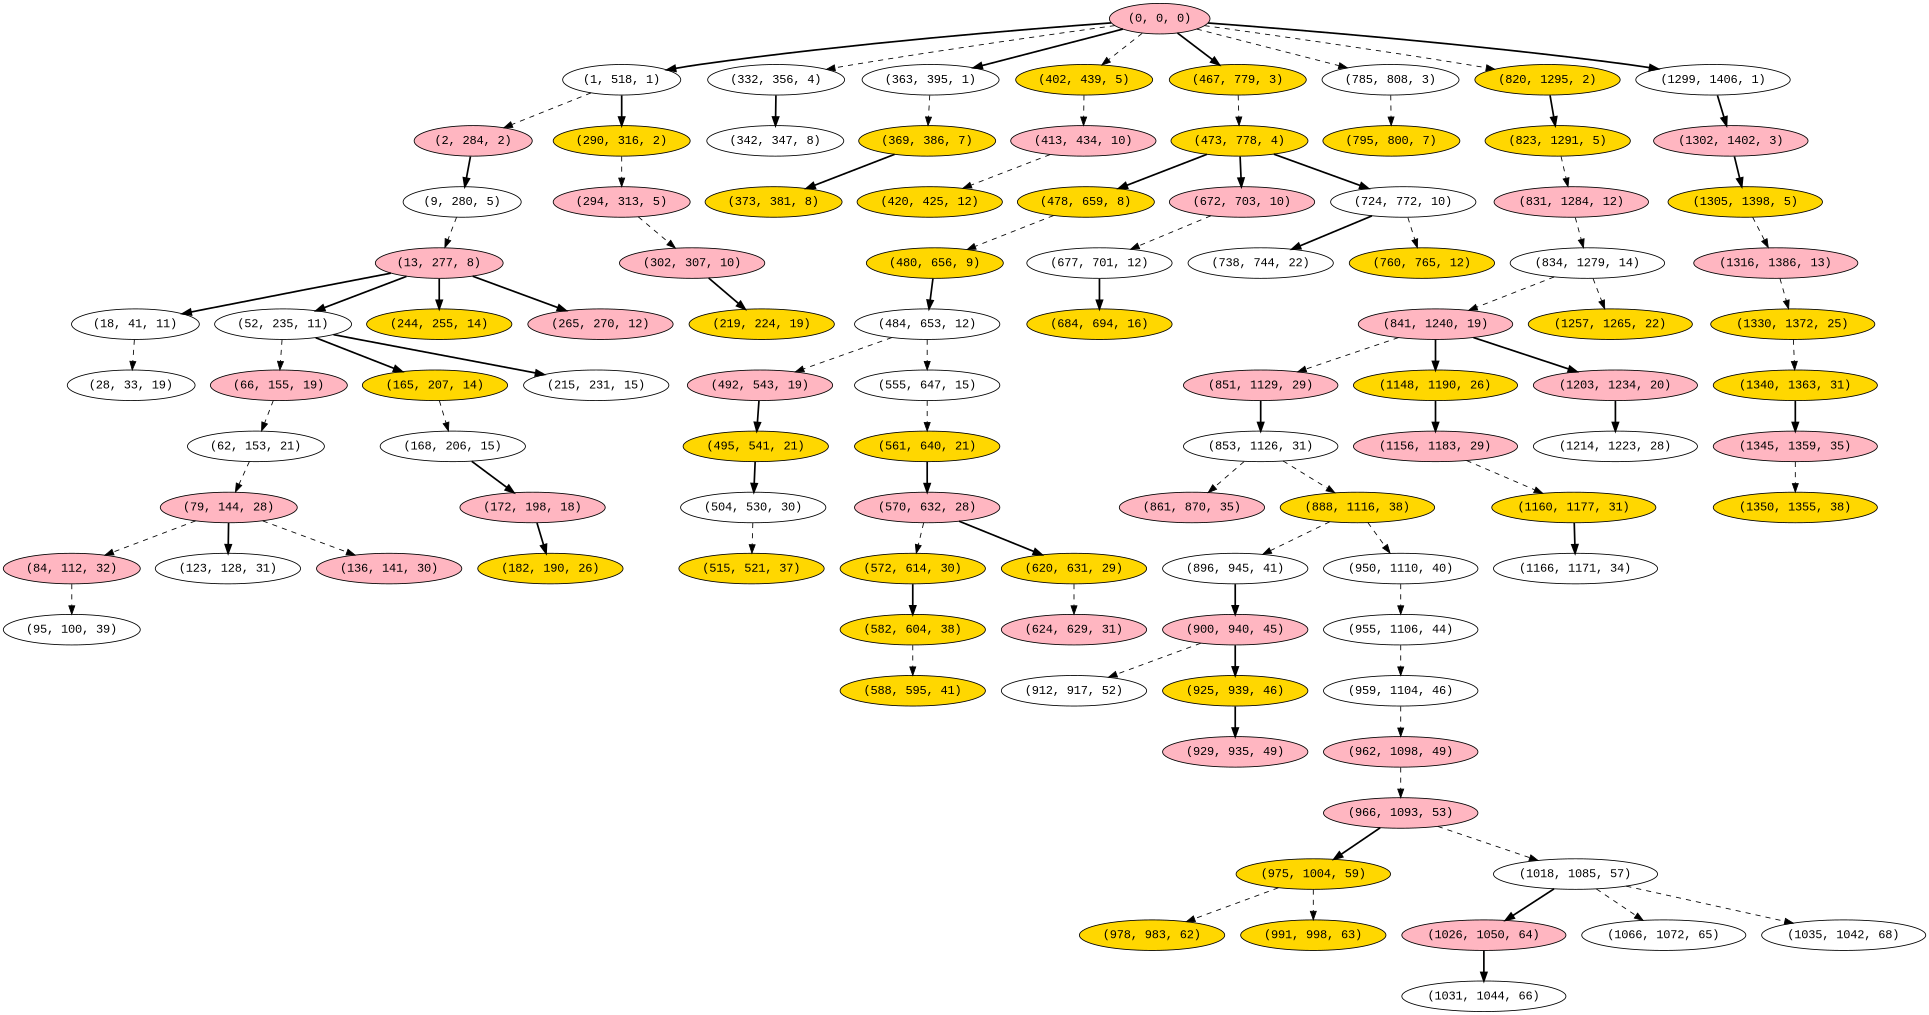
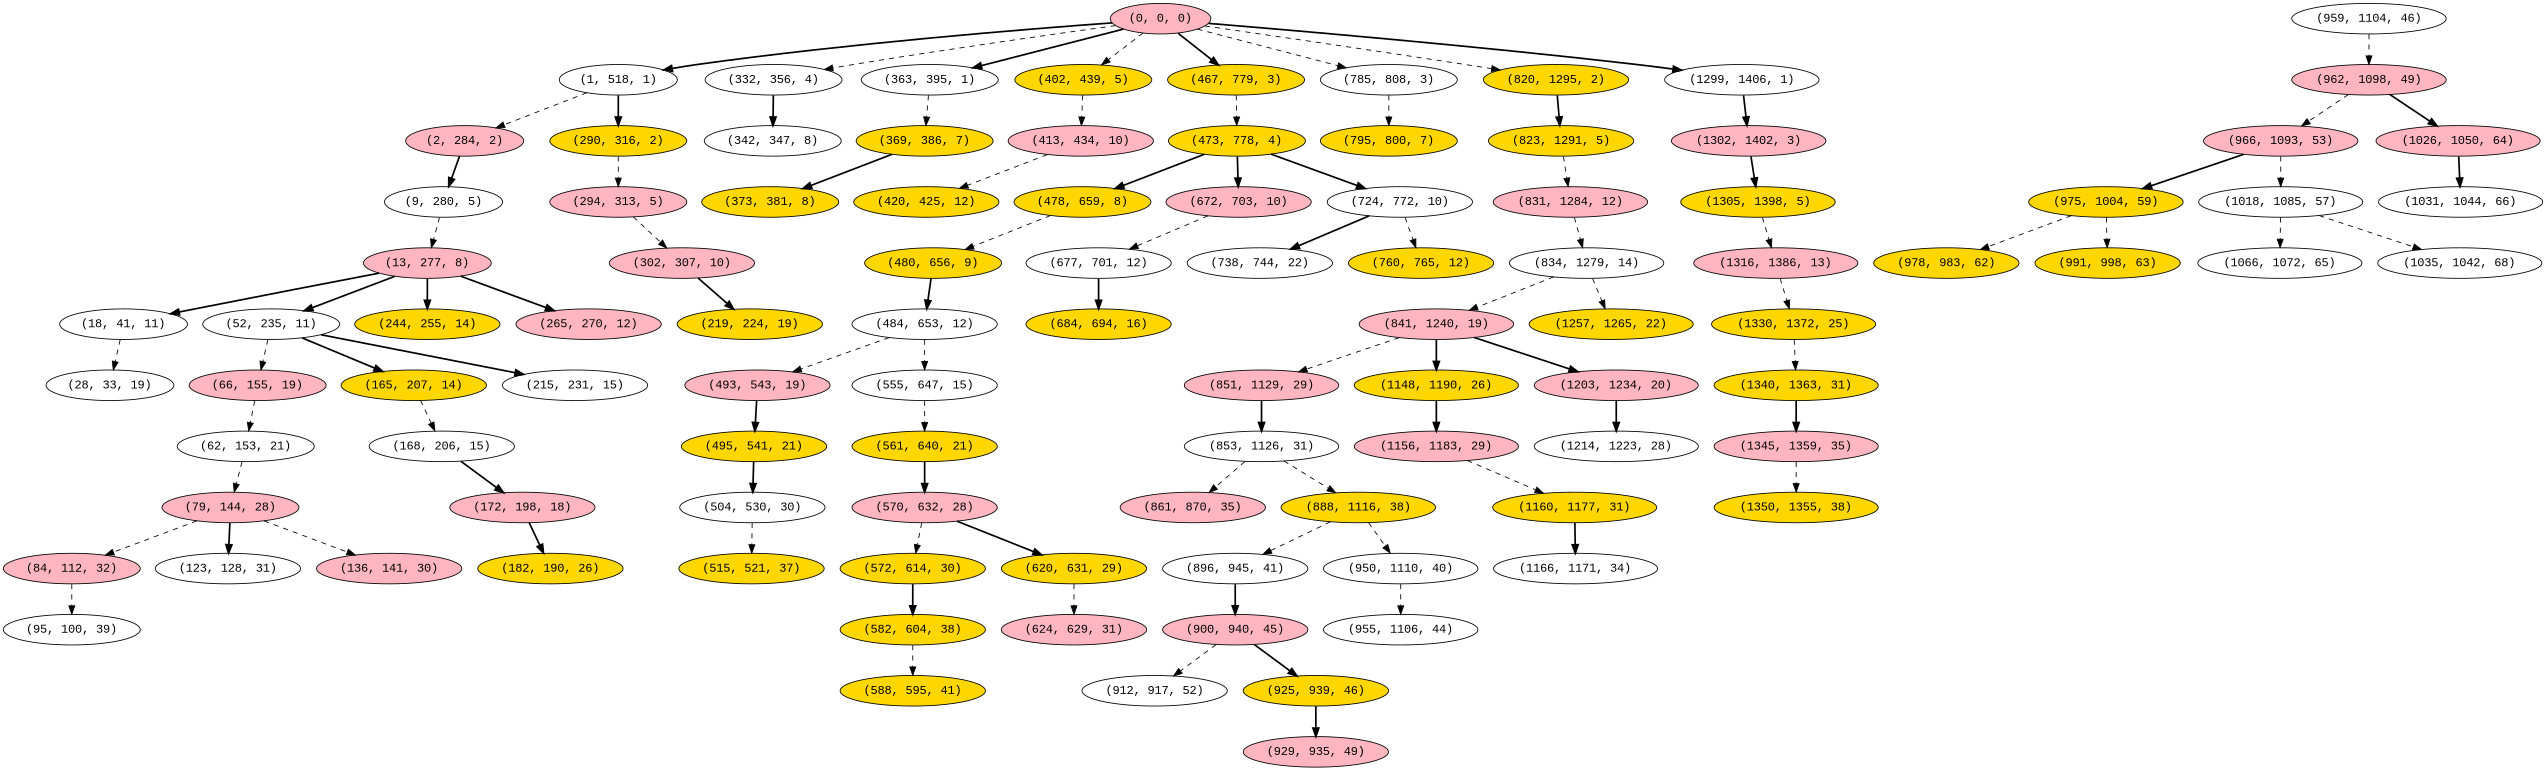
  digraph {
    fontname="Liberation Mono"
    node [fillcolor=gold fontname="Liberation Mono" style=filled]
    edge [fontname="Liberation Mono" style=dashed]
    "(0, 0, 0)" [fillcolor=lightpink]
    n2 [fillcolor=white label="(1, 518, 1)"]
    "(332, 356, 4)" [fillcolor=white]
    "(363, 395, 1)" [fillcolor=white]
    "(402, 439, 5)"
    "(467, 779, 3)"
    "(785, 808, 3)" [fillcolor=white]
    "(820, 1295, 2)"
    "(1299, 1406, 1)" [fillcolor=white]
    "(2, 284, 2)" [fillcolor=lightpink]
    "(290, 316, 2)"
    "(342, 347, 8)" [fillcolor=white]
    "(369, 386, 7)"
    "(413, 434, 10)" [fillcolor=lightpink]
    "(473, 778, 4)"
    "(795, 800, 7)"
    "(823, 1291, 5)"
    "(1302, 1402, 3)" [fillcolor=lightpink]
    "(9, 280, 5)" [fillcolor=white]
    "(294, 313, 5)" [fillcolor=lightpink]
    "(13, 277, 8)" [fillcolor=lightpink]
    "(18, 41, 11)" [fillcolor=white]
    "(52, 235, 11)" [fillcolor=white]
    "(244, 255, 14)"
    "(265, 270, 12)" [fillcolor=lightpink]
    "(28, 33, 19)" [fillcolor=white]
    "(66, 155, 19)" [fillcolor=lightpink]
    "(165, 207, 14)"
    "(215, 231, 15)" [fillcolor=white]
    n30 [fillcolor=white label="(62, 153, 21)"]
    "(168, 206, 15)" [fillcolor=white]
    "(79, 144, 28)" [fillcolor=lightpink]
    "(84, 112, 32)" [fillcolor=lightpink]
    "(123, 128, 31)" [fillcolor=white]
    "(136, 141, 30)" [fillcolor=lightpink]
    "(95, 100, 39)" [fillcolor=white]
    "(172, 198, 18)" [fillcolor=lightpink]
    "(182, 190, 26)"
    "(302, 307, 10)" [fillcolor=lightpink]
    "(219, 224, 19)"
    "(373, 381, 8)"
    "(420, 425, 12)"
    "(478, 659, 8)"
    "(672, 703, 10)" [fillcolor=lightpink]
    "(724, 772, 10)" [fillcolor=white]
    "(480, 656, 9)"
    "(677, 701, 12)" [fillcolor=white]
    "(738, 744, 22)" [fillcolor=white]
    "(760, 765, 12)"
    "(484, 653, 12)" [fillcolor=white]
-   "(492, 543, 19)" [fillcolor=lightpink]
+   "(492, 543, 19)" [fillcolor=lightpink label="(493, 543, 19)"]
    "(555, 647, 15)" [fillcolor=white]
    "(495, 541, 21)"
    "(561, 640, 21)"
    "(504, 530, 30)" [fillcolor=white]
    "(515, 521, 37)"
    "(570, 632, 28)" [fillcolor=lightpink]
    "(572, 614, 30)"
    "(620, 631, 29)"
    "(582, 604, 38)"
    "(624, 629, 31)" [fillcolor=lightpink]
    "(588, 595, 41)"
    "(684, 694, 16)"
    "(831, 1284, 12)" [fillcolor=lightpink]
    "(834, 1279, 14)" [fillcolor=white]
    "(841, 1240, 19)" [fillcolor=lightpink]
    "(1257, 1265, 22)"
    "(851, 1129, 29)" [fillcolor=lightpink]
    "(1148, 1190, 26)"
    "(1203, 1234, 20)" [fillcolor=lightpink]
    "(853, 1126, 31)" [fillcolor=white]
    "(1156, 1183, 29)" [fillcolor=lightpink]
    "(1214, 1223, 28)" [fillcolor=white]
    "(861, 870, 35)" [fillcolor=lightpink]
    "(888, 1116, 38)"
    "(896, 945, 41)" [fillcolor=white]
    "(950, 1110, 40)" [fillcolor=white]
    "(900, 940, 45)" [fillcolor=lightpink]
    "(955, 1106, 44)" [fillcolor=white]
    "(912, 917, 52)" [fillcolor=white]
    "(925, 939, 46)"
    "(929, 935, 49)" [fillcolor=lightpink]
    "(959, 1104, 46)" [fillcolor=white]
    "(962, 1098, 49)" [fillcolor=lightpink]
    "(966, 1093, 53)" [fillcolor=lightpink]
    "(975, 1004, 59)"
    "(1018, 1085, 57)" [fillcolor=white]
    "(978, 983, 62)"
    "(991, 998, 63)"
    "(1026, 1050, 64)" [fillcolor=lightpink]
    "(1066, 1072, 65)" [fillcolor=white]
    "(1035, 1042, 68)" [fillcolor=white]
    "(1031, 1044, 66)" [fillcolor=white]
    "(1160, 1177, 31)"
    "(1166, 1171, 34)" [fillcolor=white]
    "(1305, 1398, 5)"
    "(1316, 1386, 13)" [fillcolor=lightpink]
    "(1330, 1372, 25)"
    "(1340, 1363, 31)"
    "(1345, 1359, 35)" [fillcolor=lightpink]
    "(1350, 1355, 38)"
    "(0, 0, 0)" -> n2 [style=bold]
    "(0, 0, 0)" -> "(332, 356, 4)"
    "(0, 0, 0)" -> "(363, 395, 1)" [style=bold]
    "(0, 0, 0)" -> "(402, 439, 5)"
    "(0, 0, 0)" -> "(467, 779, 3)" [style=bold]
    "(0, 0, 0)" -> "(785, 808, 3)"
    "(0, 0, 0)" -> "(820, 1295, 2)"
    "(0, 0, 0)" -> "(1299, 1406, 1)" [style=bold]
    n2 -> "(2, 284, 2)"
    n2 -> "(290, 316, 2)" [style=bold]
    "(332, 356, 4)" -> "(342, 347, 8)" [style=bold]
    "(363, 395, 1)" -> "(369, 386, 7)"
    "(402, 439, 5)" -> "(413, 434, 10)"
    "(467, 779, 3)" -> "(473, 778, 4)"
    "(785, 808, 3)" -> "(795, 800, 7)"
    "(820, 1295, 2)" -> "(823, 1291, 5)" [style=bold]
    "(1299, 1406, 1)" -> "(1302, 1402, 3)" [style=bold]
    "(2, 284, 2)" -> "(9, 280, 5)" [style=bold]
    "(290, 316, 2)" -> "(294, 313, 5)"
    "(369, 386, 7)" -> "(373, 381, 8)" [style=bold]
    "(413, 434, 10)" -> "(420, 425, 12)"
    "(473, 778, 4)" -> "(478, 659, 8)" [style=bold]
    "(473, 778, 4)" -> "(672, 703, 10)" [style=bold]
    "(473, 778, 4)" -> "(724, 772, 10)" [style=bold]
    "(823, 1291, 5)" -> "(831, 1284, 12)"
    "(1302, 1402, 3)" -> "(1305, 1398, 5)" [style=bold]
    "(9, 280, 5)" -> "(13, 277, 8)"
    "(294, 313, 5)" -> "(302, 307, 10)"
    "(13, 277, 8)" -> "(18, 41, 11)" [style=bold]
    "(13, 277, 8)" -> "(52, 235, 11)" [style=bold]
    "(13, 277, 8)" -> "(244, 255, 14)" [style=bold]
    "(13, 277, 8)" -> "(265, 270, 12)" [style=bold]
    "(18, 41, 11)" -> "(28, 33, 19)"
    "(52, 235, 11)" -> "(66, 155, 19)"
    "(52, 235, 11)" -> "(165, 207, 14)" [style=bold]
    "(52, 235, 11)" -> "(215, 231, 15)" [style=bold]
    "(66, 155, 19)" -> n30
    "(165, 207, 14)" -> "(168, 206, 15)"
    n30 -> "(79, 144, 28)"
    "(168, 206, 15)" -> "(172, 198, 18)" [style=bold]
    "(79, 144, 28)" -> "(84, 112, 32)"
    "(79, 144, 28)" -> "(123, 128, 31)" [style=bold]
    "(79, 144, 28)" -> "(136, 141, 30)"
    "(84, 112, 32)" -> "(95, 100, 39)"
    "(172, 198, 18)" -> "(182, 190, 26)" [style=bold]
    "(302, 307, 10)" -> "(219, 224, 19)" [style=bold]
    "(478, 659, 8)" -> "(480, 656, 9)"
    "(672, 703, 10)" -> "(677, 701, 12)"
    "(724, 772, 10)" -> "(738, 744, 22)" [style=bold]
    "(724, 772, 10)" -> "(760, 765, 12)"
    "(480, 656, 9)" -> "(484, 653, 12)" [style=bold]
    "(677, 701, 12)" -> "(684, 694, 16)" [style=bold]
    "(484, 653, 12)" -> "(492, 543, 19)"
    "(484, 653, 12)" -> "(555, 647, 15)"
    "(492, 543, 19)" -> "(495, 541, 21)" [style=bold]
    "(555, 647, 15)" -> "(561, 640, 21)"
    "(495, 541, 21)" -> "(504, 530, 30)" [style=bold]
    "(561, 640, 21)" -> "(570, 632, 28)" [style=bold]
    "(504, 530, 30)" -> "(515, 521, 37)"
    "(570, 632, 28)" -> "(572, 614, 30)"
    "(570, 632, 28)" -> "(620, 631, 29)" [style=bold]
    "(572, 614, 30)" -> "(582, 604, 38)" [style=bold]
    "(620, 631, 29)" -> "(624, 629, 31)"
    "(582, 604, 38)" -> "(588, 595, 41)"
    "(831, 1284, 12)" -> "(834, 1279, 14)"
    "(834, 1279, 14)" -> "(841, 1240, 19)"
    "(834, 1279, 14)" -> "(1257, 1265, 22)"
    "(841, 1240, 19)" -> "(851, 1129, 29)"
    "(841, 1240, 19)" -> "(1148, 1190, 26)" [style=bold]
    "(841, 1240, 19)" -> "(1203, 1234, 20)" [style=bold]
    "(851, 1129, 29)" -> "(853, 1126, 31)" [style=bold]
    "(1148, 1190, 26)" -> "(1156, 1183, 29)" [style=bold]
    "(1203, 1234, 20)" -> "(1214, 1223, 28)" [style=bold]
    "(853, 1126, 31)" -> "(861, 870, 35)"
    "(853, 1126, 31)" -> "(888, 1116, 38)"
    "(1156, 1183, 29)" -> "(1160, 1177, 31)"
    "(888, 1116, 38)" -> "(896, 945, 41)"
    "(888, 1116, 38)" -> "(950, 1110, 40)"
    "(896, 945, 41)" -> "(900, 940, 45)" [style=bold]
    "(950, 1110, 40)" -> "(955, 1106, 44)"
    "(900, 940, 45)" -> "(912, 917, 52)"
    "(900, 940, 45)" -> "(925, 939, 46)" [style=bold]
-   "(955, 1106, 44)" -> "(959, 1104, 46)"
    "(925, 939, 46)" -> "(929, 935, 49)" [style=bold]
    "(959, 1104, 46)" -> "(962, 1098, 49)"
    "(962, 1098, 49)" -> "(966, 1093, 53)"
    "(966, 1093, 53)" -> "(975, 1004, 59)" [style=bold]
    "(966, 1093, 53)" -> "(1018, 1085, 57)"
    "(975, 1004, 59)" -> "(978, 983, 62)"
    "(975, 1004, 59)" -> "(991, 998, 63)"
-   "(1018, 1085, 57)" -> "(1026, 1050, 64)" [style=bold]
+   "(962, 1098, 49)" -> "(1026, 1050, 64)" [style=bold]
    "(1018, 1085, 57)" -> "(1066, 1072, 65)"
    "(1018, 1085, 57)" -> "(1035, 1042, 68)"
    "(1026, 1050, 64)" -> "(1031, 1044, 66)" [style=bold]
    "(1160, 1177, 31)" -> "(1166, 1171, 34)" [style=bold]
    "(1305, 1398, 5)" -> "(1316, 1386, 13)"
    "(1316, 1386, 13)" -> "(1330, 1372, 25)"
    "(1330, 1372, 25)" -> "(1340, 1363, 31)"
    "(1340, 1363, 31)" -> "(1345, 1359, 35)" [style=bold]
    "(1345, 1359, 35)" -> "(1350, 1355, 38)"
  }
